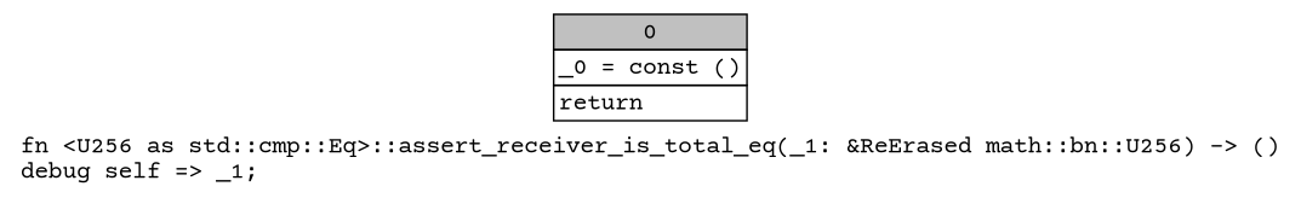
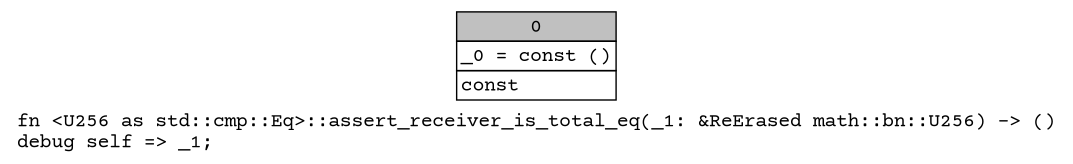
  digraph {
    fontname="Courier Prime"
    label=<fn &lt;U256 as std::cmp::Eq&gt;::assert_receiver_is_total_eq(_1: &amp;ReErased math::bn::U256) -&gt; ()<br align="left"/>debug self =&gt; _1;<br align="left"/>>
-   n1 [fontname="Courier Prime" label=<<table border="0" cellborder="1" cellspacing="0"><tr><td bgcolor="gray" align="center" colspan="1">0</td></tr><tr><td align="left" balign="left">_0 = const ()<br/></td></tr><tr><td align="left">return</td></tr></table>> shape=none]
+   n1 [fontname="Courier Prime" label=<<table border="0" cellborder="1" cellspacing="0"><tr><td bgcolor="gray" align="center" colspan="1">0</td></tr><tr><td align="left" balign="left">_0 = const ()<br/></td></tr><tr><td align="left">const</td></tr></table>> shape=none]
  }
